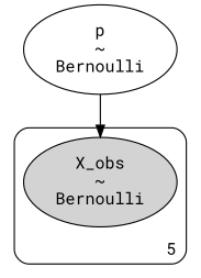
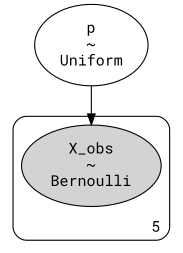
  digraph {
    fontname="Roboto Mono"
    node [shape=ellipse fontname="Roboto Mono"]
    n1 [label="X_obs\n~\nBernoulli" style=filled]
-   n2 [label="p\n~\nBernoulli"]
+   n2 [label="p\n~\nUniform"]
    subgraph cluster_1 {
      label=5
      labeljust=r
      labelloc=b
      style=rounded
      n1
    }
    n2 -> n1 [fontname="Roboto Mono"]
  }
